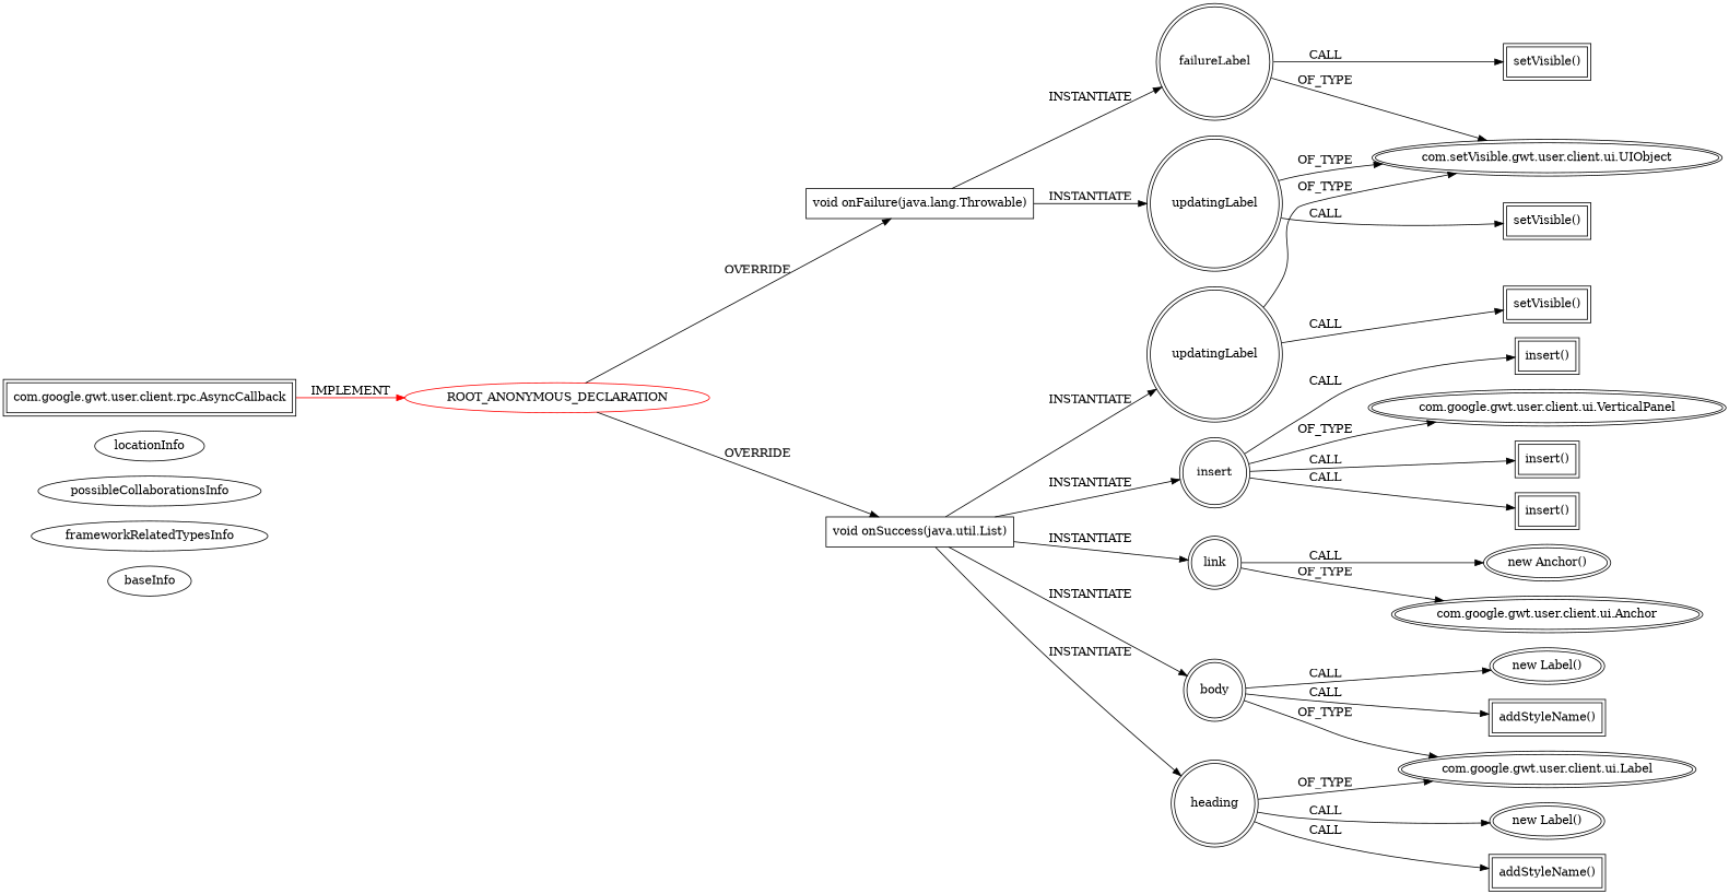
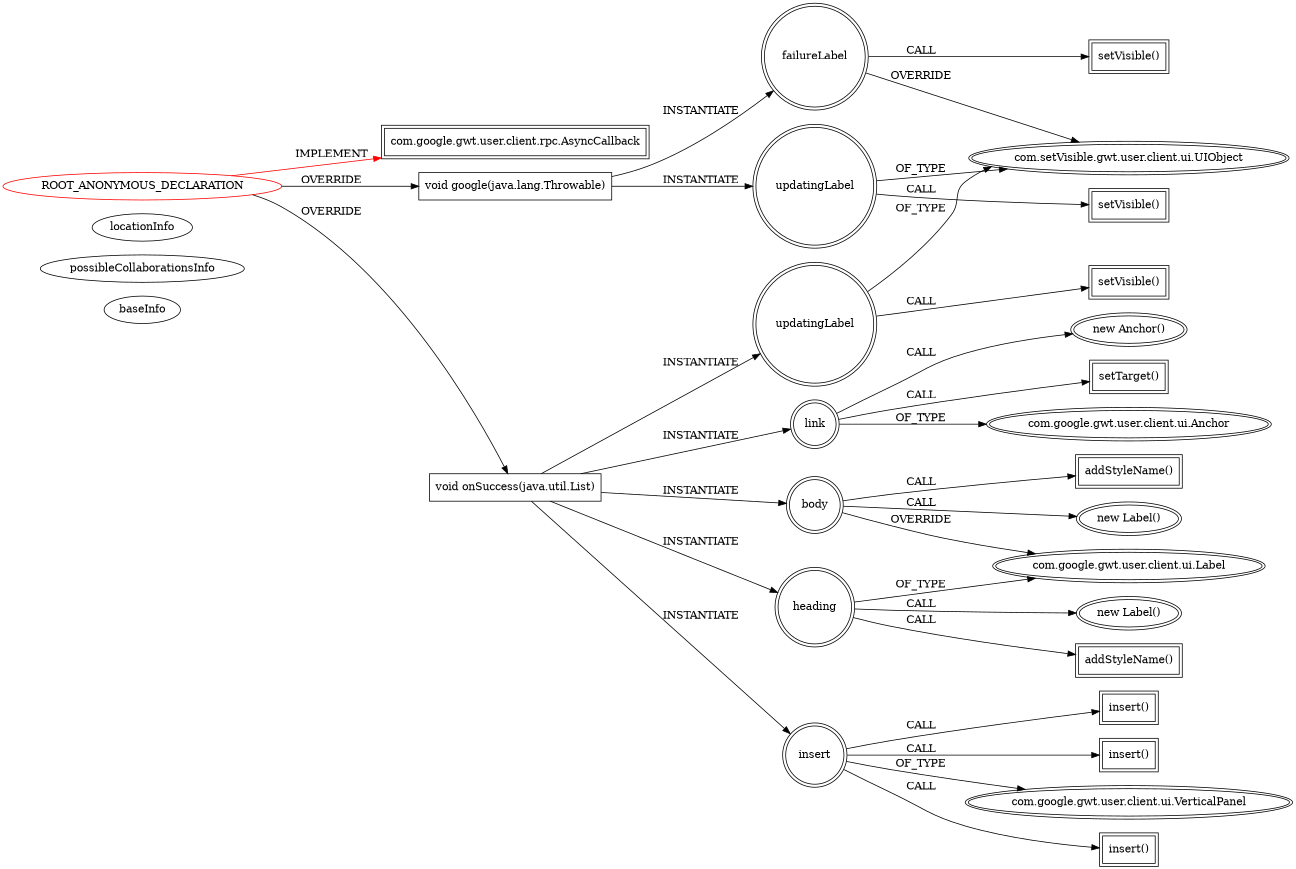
  digraph {
    rankdir=LR
    node [isFrameworkType=true vertexType=INSIDE_CALL peripheries=2]
    baseInfo [category=extension_graph graphId=330 isAnonymous=true possibleRelation=false isFrameworkType="" vertexType="" peripheries=""]
-   frameworkRelatedTypesInfo [0="com.google.gwt.user.client.rpc.AsyncCallback" isFrameworkType="" vertexType="" peripheries=""]
    possibleCollaborationsInfo [isFrameworkType="" vertexType="" peripheries=""]
    locationInfo [contextSignature="void updateMessages()" filePath="/Max-Hailperin-MessageBoard/MessageBoard-master/MessageBoard/src/edu/gac/mcs270/messageboard/client/MessageBoard.java" graphId=330 projectName="Max-Hailperin-MessageBoard" isFrameworkType="" vertexType="" peripheries=""]
    n5 [color=red isFrameworkType=false label=ROOT_ANONYMOUS_DECLARATION vertexType=ROOT_ANONYMOUS_DECLARATION peripheries=""]
    n6 [label="com.google.gwt.user.client.rpc.AsyncCallback" shape=box vertexType=FRAMEWORK_INTERFACE_TYPE]
-   n7 [isFrameworkType=false label="void onFailure(java.lang.Throwable)" shape=box vertexType=OVERRIDING_METHOD_DECLARATION peripheries=""]
+   n7 [isFrameworkType=false label="void google(java.lang.Throwable)" shape=box vertexType=OVERRIDING_METHOD_DECLARATION peripheries=""]
    n8 [isFrameworkType=false label="void onSuccess(java.util.List)" shape=box vertexType=OVERRIDING_METHOD_DECLARATION peripheries=""]
    n9 [label=updatingLabel shape=circle vertexType=VARIABLE_EXPRESION]
    n10 [label=failureLabel shape=circle vertexType=VARIABLE_EXPRESION]
    n11 [label=updatingLabel shape=circle vertexType=VARIABLE_EXPRESION]
    n12 [label=heading shape=circle vertexType=VARIABLE_EXPRESION]
    n13 [label=insert shape=circle vertexType=VARIABLE_EXPRESION]
    n14 [label=link shape=circle vertexType=VARIABLE_EXPRESION]
    n15 [label=body shape=circle vertexType=VARIABLE_EXPRESION]
    n16 [label="com.setVisible.gwt.user.client.ui.UIObject" vertexType=FRAMEWORK_CLASS_TYPE]
    n17 [label="setVisible()" shape=box]
    n18 [label="setVisible()" shape=box]
    n19 [label="setVisible()" shape=box]
    n20 [label="com.google.gwt.user.client.ui.Label" vertexType=FRAMEWORK_CLASS_TYPE]
    n21 [label="new Label()" vertexType=CONSTRUCTOR_CALL]
    n22 [label="addStyleName()" shape=box]
    n23 [label="com.google.gwt.user.client.ui.VerticalPanel" vertexType=FRAMEWORK_CLASS_TYPE]
    n24 [label="insert()" shape=box]
    n25 [label="insert()" shape=box]
    n26 [label="insert()" shape=box]
    n27 [label="com.google.gwt.user.client.ui.Anchor" vertexType=FRAMEWORK_CLASS_TYPE]
    n28 [label="new Anchor()" vertexType=CONSTRUCTOR_CALL]
+   n29 [label="setTarget()" shape=box]
    n30 [label="new Label()" vertexType=CONSTRUCTOR_CALL]
    n31 [label="addStyleName()" shape=box]
-   n6 -> n5 [color=red label=IMPLEMENT]
+   n5 -> n6 [color=red label=IMPLEMENT]
    n5 -> n7 [label=OVERRIDE]
    n5 -> n8 [label=OVERRIDE]
    n7 -> n9 [label=INSTANTIATE]
    n7 -> n10 [label=INSTANTIATE]
    n8 -> n11 [label=INSTANTIATE]
    n8 -> n12 [label=INSTANTIATE]
    n8 -> n13 [label=INSTANTIATE]
    n8 -> n14 [label=INSTANTIATE]
    n8 -> n15 [label=INSTANTIATE]
    n9 -> n16 [label=OF_TYPE]
    n9 -> n17 [label=CALL]
-   n10 -> n16 [label=OF_TYPE]
+   n10 -> n16 [label=OVERRIDE]
    n10 -> n18 [label=CALL]
    n11 -> n16 [label=OF_TYPE]
    n11 -> n19 [label=CALL]
    n12 -> n20 [label=OF_TYPE]
    n12 -> n21 [label=CALL]
    n12 -> n22 [label=CALL]
    n13 -> n23 [label=OF_TYPE]
    n13 -> n24 [label=CALL]
    n13 -> n25 [label=CALL]
    n13 -> n26 [label=CALL]
    n14 -> n27 [label=OF_TYPE]
    n14 -> n28 [label=CALL]
-   n15 -> n20 [label=OF_TYPE]
+   n14 -> n29 [label=CALL]
+   n15 -> n20 [label=OVERRIDE]
    n15 -> n30 [label=CALL]
    n15 -> n31 [label=CALL]
  }
